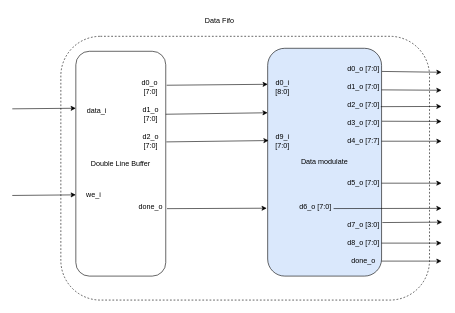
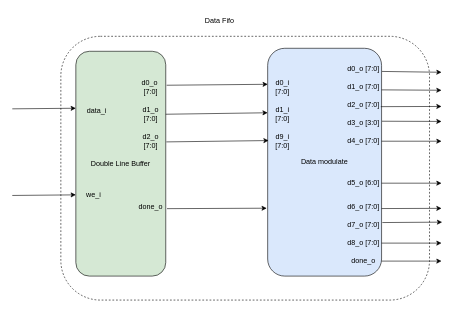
  <mxCell id="0" />
  <mxCell id="1" parent="0" />
  <mxCell id="2" value="" style="rounded=1;whiteSpace=wrap;html=1;dashed=1;" vertex="1" parent="1"><mxGeometry x="101" y="60" width="615" height="440" as="geometry" /></mxCell>
  <mxCell id="3" value="Data Fifo" style="text;html=1;align=center;verticalAlign=middle;whiteSpace=wrap;rounded=0;" vertex="1" parent="1"><mxGeometry x="336" y="20" width="60" height="30" as="geometry" /></mxCell>
- <mxCell id="4" value="Double Line Buffer" style="rounded=1;whiteSpace=wrap;html=1;" vertex="1" parent="1"><mxGeometry x="126" y="85" width="150" height="375" as="geometry" /></mxCell>
+ <mxCell id="4" value="Double Line Buffer" style="rounded=1;whiteSpace=wrap;html=1;fillColor=#d5e8d4;" vertex="1" parent="1"><mxGeometry x="126" y="85" width="150" height="375" as="geometry" /></mxCell>
  <mxCell id="5" value="Data modulate" style="rounded=1;whiteSpace=wrap;html=1;fillColor=#dae8fc;" vertex="1" parent="1"><mxGeometry x="446" y="80" width="190" height="380" as="geometry" /></mxCell>
  <mxCell id="6" value="" style="endArrow=classic;html=1;rounded=0;entryX=0.001;entryY=0.204;entryDx=0;entryDy=0;entryPerimeter=0;" edge="1" parent="1"><mxGeometry width="50" height="50" relative="1" as="geometry"><mxPoint x="20" y="181" as="sourcePoint" /><mxPoint x="126" y="180" as="targetPoint" /></mxGeometry></mxCell>
  <mxCell id="7" value="" style="endArrow=classic;html=1;rounded=0;entryX=0.001;entryY=0.204;entryDx=0;entryDy=0;entryPerimeter=0;" edge="1" parent="1"><mxGeometry width="50" height="50" relative="1" as="geometry"><mxPoint x="20" y="325.5" as="sourcePoint" /><mxPoint x="126" y="324.5" as="targetPoint" /></mxGeometry></mxCell>
  <mxCell id="8" value="data_i" style="text;html=1;align=center;verticalAlign=middle;whiteSpace=wrap;rounded=0;" vertex="1" parent="1"><mxGeometry x="136" y="170" width="50" height="30" as="geometry" /></mxCell>
  <mxCell id="9" value="we_i" style="text;html=1;align=center;verticalAlign=middle;whiteSpace=wrap;rounded=0;" vertex="1" parent="1"><mxGeometry x="126" y="310" width="60" height="30" as="geometry" /></mxCell>
  <mxCell id="10" value="" style="endArrow=classic;html=1;rounded=0;exitX=1.002;exitY=0.645;exitDx=0;exitDy=0;exitPerimeter=0;" edge="1" parent="1" source="21"><mxGeometry width="50" height="50" relative="1" as="geometry"><mxPoint x="631" y="131" as="sourcePoint" /><mxPoint x="736" y="150" as="targetPoint" /></mxGeometry></mxCell>
  <mxCell id="11" value="" style="endArrow=classic;html=1;rounded=0;exitX=0.978;exitY=0.578;exitDx=0;exitDy=0;exitPerimeter=0;" edge="1" parent="1" source="22"><mxGeometry width="50" height="50" relative="1" as="geometry"><mxPoint x="631" y="171" as="sourcePoint" /><mxPoint x="736" y="177" as="targetPoint" /></mxGeometry></mxCell>
  <mxCell id="12" value="" style="endArrow=classic;html=1;rounded=0;exitX=1.011;exitY=0.389;exitDx=0;exitDy=0;exitPerimeter=0;" edge="1" parent="1" source="23"><mxGeometry width="50" height="50" relative="1" as="geometry"><mxPoint x="631" y="211" as="sourcePoint" /><mxPoint x="736" y="202" as="targetPoint" /></mxGeometry></mxCell>
  <mxCell id="13" value="" style="endArrow=classic;html=1;rounded=0;exitX=1;exitY=0.5;exitDx=0;exitDy=0;" edge="1" parent="1" source="24"><mxGeometry width="50" height="50" relative="1" as="geometry"><mxPoint x="631" y="251" as="sourcePoint" /><mxPoint x="736" y="235" as="targetPoint" /></mxGeometry></mxCell>
  <mxCell id="14" value="" style="endArrow=classic;html=1;rounded=0;exitX=1;exitY=0.5;exitDx=0;exitDy=0;" edge="1" parent="1" source="25"><mxGeometry width="50" height="50" relative="1" as="geometry"><mxPoint x="631" y="291" as="sourcePoint" /><mxPoint x="736" y="305" as="targetPoint" /></mxGeometry></mxCell>
  <mxCell id="15" value="" style="endArrow=classic;html=1;rounded=0;exitX=1;exitY=0.578;exitDx=0;exitDy=0;exitPerimeter=0;" edge="1" parent="1" source="26"><mxGeometry width="50" height="50" relative="1" as="geometry"><mxPoint x="631" y="331" as="sourcePoint" /><mxPoint x="736" y="347" as="targetPoint" /></mxGeometry></mxCell>
  <mxCell id="16" value="" style="endArrow=classic;html=1;rounded=0;exitX=1.011;exitY=0.62;exitDx=0;exitDy=0;exitPerimeter=0;" edge="1" parent="1" source="20"><mxGeometry width="50" height="50" relative="1" as="geometry"><mxPoint x="636" y="115.5" as="sourcePoint" /><mxPoint x="736" y="120" as="targetPoint" /></mxGeometry></mxCell>
  <mxCell id="17" value="" style="endArrow=classic;html=1;rounded=0;entryX=0.001;entryY=0.204;entryDx=0;entryDy=0;entryPerimeter=0;exitX=1.022;exitY=0.356;exitDx=0;exitDy=0;exitPerimeter=0;" edge="1" parent="1" source="27"><mxGeometry width="50" height="50" relative="1" as="geometry"><mxPoint x="631" y="371" as="sourcePoint" /><mxPoint x="737" y="370" as="targetPoint" /></mxGeometry></mxCell>
  <mxCell id="18" value="" style="endArrow=classic;html=1;rounded=0;exitX=1;exitY=0.5;exitDx=0;exitDy=0;" edge="1" parent="1" source="28"><mxGeometry width="50" height="50" relative="1" as="geometry"><mxPoint x="646" y="405.5" as="sourcePoint" /><mxPoint x="736" y="405" as="targetPoint" /></mxGeometry></mxCell>
  <mxCell id="19" value="" style="endArrow=classic;html=1;rounded=0;exitX=1;exitY=0.5;exitDx=0;exitDy=0;" edge="1" parent="1" source="29"><mxGeometry width="50" height="50" relative="1" as="geometry"><mxPoint x="631" y="441" as="sourcePoint" /><mxPoint x="736" y="435" as="targetPoint" /></mxGeometry></mxCell>
  <mxCell id="20" value="d0_o [7:0]" style="text;html=1;align=center;verticalAlign=middle;whiteSpace=wrap;rounded=0;" vertex="1" parent="1"><mxGeometry x="576" y="100" width="60" height="30" as="geometry" /></mxCell>
  <mxCell id="21" value="d1_o [7:0]" style="text;html=1;align=center;verticalAlign=middle;whiteSpace=wrap;rounded=0;" vertex="1" parent="1"><mxGeometry x="576" y="130" width="60" height="30" as="geometry" /></mxCell>
  <mxCell id="22" value="d2_o [7:0]" style="text;html=1;align=center;verticalAlign=middle;whiteSpace=wrap;rounded=0;" vertex="1" parent="1"><mxGeometry x="576" y="160" width="60" height="30" as="geometry" /></mxCell>
- <mxCell id="23" value="d3_o [7:0]" style="text;html=1;align=center;verticalAlign=middle;whiteSpace=wrap;rounded=0;" vertex="1" parent="1"><mxGeometry x="576" y="190" width="60" height="30" as="geometry" /></mxCell>
- <mxCell id="24" value="d4_o [7:7]" style="text;html=1;align=center;verticalAlign=middle;whiteSpace=wrap;rounded=0;" vertex="1" parent="1"><mxGeometry x="576" y="220" width="60" height="30" as="geometry" /></mxCell>
- <mxCell id="25" value="d5_o [7:0]" style="text;html=1;align=center;verticalAlign=middle;whiteSpace=wrap;rounded=0;" vertex="1" parent="1"><mxGeometry x="576" y="290" width="60" height="30" as="geometry" /></mxCell>
- <mxCell id="26" value="d6_o [7:0]" style="text;html=1;align=center;verticalAlign=middle;whiteSpace=wrap;rounded=0;" vertex="1" parent="1"><mxGeometry x="496" y="330" width="60" height="30" as="geometry" /></mxCell>
- <mxCell id="27" value="d7_o [3:0]" style="text;html=1;align=center;verticalAlign=middle;whiteSpace=wrap;rounded=0;" vertex="1" parent="1"><mxGeometry x="576" y="360" width="60" height="30" as="geometry" /></mxCell>
+ <mxCell id="23" value="d3_o [3:0]" style="text;html=1;align=center;verticalAlign=middle;whiteSpace=wrap;rounded=0;" vertex="1" parent="1"><mxGeometry x="576" y="190" width="60" height="30" as="geometry" /></mxCell>
+ <mxCell id="24" value="d4_o [7:0]" style="text;html=1;align=center;verticalAlign=middle;whiteSpace=wrap;rounded=0;" vertex="1" parent="1"><mxGeometry x="576" y="220" width="60" height="30" as="geometry" /></mxCell>
+ <mxCell id="25" value="d5_o [6:0]" style="text;html=1;align=center;verticalAlign=middle;whiteSpace=wrap;rounded=0;" vertex="1" parent="1"><mxGeometry x="576" y="290" width="60" height="30" as="geometry" /></mxCell>
+ <mxCell id="26" value="d6_o [7:0]" style="text;html=1;align=center;verticalAlign=middle;whiteSpace=wrap;rounded=0;" vertex="1" parent="1"><mxGeometry x="576" y="330" width="60" height="30" as="geometry" /></mxCell>
+ <mxCell id="27" value="d7_o [7:0]" style="text;html=1;align=center;verticalAlign=middle;whiteSpace=wrap;rounded=0;" vertex="1" parent="1"><mxGeometry x="576" y="360" width="60" height="30" as="geometry" /></mxCell>
  <mxCell id="28" value="d8_o [7:0]" style="text;html=1;align=center;verticalAlign=middle;whiteSpace=wrap;rounded=0;" vertex="1" parent="1"><mxGeometry x="576" y="390" width="60" height="30" as="geometry" /></mxCell>
  <mxCell id="29" value="done_o" style="text;html=1;align=center;verticalAlign=middle;whiteSpace=wrap;rounded=0;" vertex="1" parent="1"><mxGeometry x="576" y="420" width="60" height="30" as="geometry" /></mxCell>
  <mxCell id="30" value="" style="endArrow=classic;html=1;rounded=0;exitX=1.007;exitY=0.403;exitDx=0;exitDy=0;exitPerimeter=0;entryX=0.008;entryY=0.405;entryDx=0;entryDy=0;entryPerimeter=0;" edge="1" parent="1" source="4" target="5"><mxGeometry width="50" height="50" relative="1" as="geometry"><mxPoint x="366" y="280" as="sourcePoint" /><mxPoint x="416" y="230" as="targetPoint" /></mxGeometry></mxCell>
  <mxCell id="31" value="" style="endArrow=classic;html=1;rounded=0;exitX=1;exitY=0.5;exitDx=0;exitDy=0;entryX=0;entryY=0.283;entryDx=0;entryDy=0;entryPerimeter=0;" edge="1" parent="1" source="35" target="5"><mxGeometry width="50" height="50" relative="1" as="geometry"><mxPoint x="276" y="194.5" as="sourcePoint" /><mxPoint x="496" y="195.5" as="targetPoint" /></mxGeometry></mxCell>
  <mxCell id="32" value="" style="endArrow=classic;html=1;rounded=0;exitX=1.01;exitY=0.151;exitDx=0;exitDy=0;exitPerimeter=0;entryX=0.001;entryY=0.158;entryDx=0;entryDy=0;entryPerimeter=0;" edge="1" parent="1" source="4" target="5"><mxGeometry width="50" height="50" relative="1" as="geometry"><mxPoint x="276" y="144" as="sourcePoint" /><mxPoint x="496" y="145" as="targetPoint" /></mxGeometry></mxCell>
  <mxCell id="33" value="" style="endArrow=classic;html=1;rounded=0;exitX=1.014;exitY=0.7;exitDx=0;exitDy=0;exitPerimeter=0;entryX=-0.008;entryY=0.702;entryDx=0;entryDy=0;entryPerimeter=0;" edge="1" parent="1" source="4" target="5"><mxGeometry width="50" height="50" relative="1" as="geometry"><mxPoint x="266" y="370" as="sourcePoint" /><mxPoint x="486" y="371" as="targetPoint" /></mxGeometry></mxCell>
  <mxCell id="34" value="d0_o&amp;nbsp; [7:0]" style="text;html=1;align=center;verticalAlign=middle;whiteSpace=wrap;rounded=0;" vertex="1" parent="1"><mxGeometry x="226" y="130" width="50" height="30" as="geometry" /></mxCell>
  <mxCell id="35" value="d1_o [7:0]" style="text;html=1;align=center;verticalAlign=middle;whiteSpace=wrap;rounded=0;" vertex="1" parent="1"><mxGeometry x="226" y="175" width="50" height="30" as="geometry" /></mxCell>
  <mxCell id="36" value="d2_o [7:0]" style="text;html=1;align=center;verticalAlign=middle;whiteSpace=wrap;rounded=0;" vertex="1" parent="1"><mxGeometry x="226" y="220" width="50" height="30" as="geometry" /></mxCell>
  <mxCell id="37" value="done_o" style="text;html=1;align=center;verticalAlign=middle;whiteSpace=wrap;rounded=0;" vertex="1" parent="1"><mxGeometry x="226" y="330" width="50" height="30" as="geometry" /></mxCell>
- <mxCell id="38" value="d0_i [8:0]" style="text;html=1;align=center;verticalAlign=middle;whiteSpace=wrap;rounded=0;" vertex="1" parent="1"><mxGeometry x="446" y="130" width="50" height="30" as="geometry" /></mxCell>
+ <mxCell id="38" value="d0_i [7:0]" style="text;html=1;align=center;verticalAlign=middle;whiteSpace=wrap;rounded=0;" vertex="1" parent="1"><mxGeometry x="446" y="130" width="50" height="30" as="geometry" /></mxCell>
+ <mxCell id="39" value="d1_i [7:0]" style="text;html=1;align=center;verticalAlign=middle;whiteSpace=wrap;rounded=0;" vertex="1" parent="1"><mxGeometry x="446" y="175" width="50" height="30" as="geometry" /></mxCell>
  <mxCell id="40" value="d9_i [7:0]" style="text;html=1;align=center;verticalAlign=middle;whiteSpace=wrap;rounded=0;" vertex="1" parent="1"><mxGeometry x="446" y="220" width="50" height="30" as="geometry" /></mxCell>
